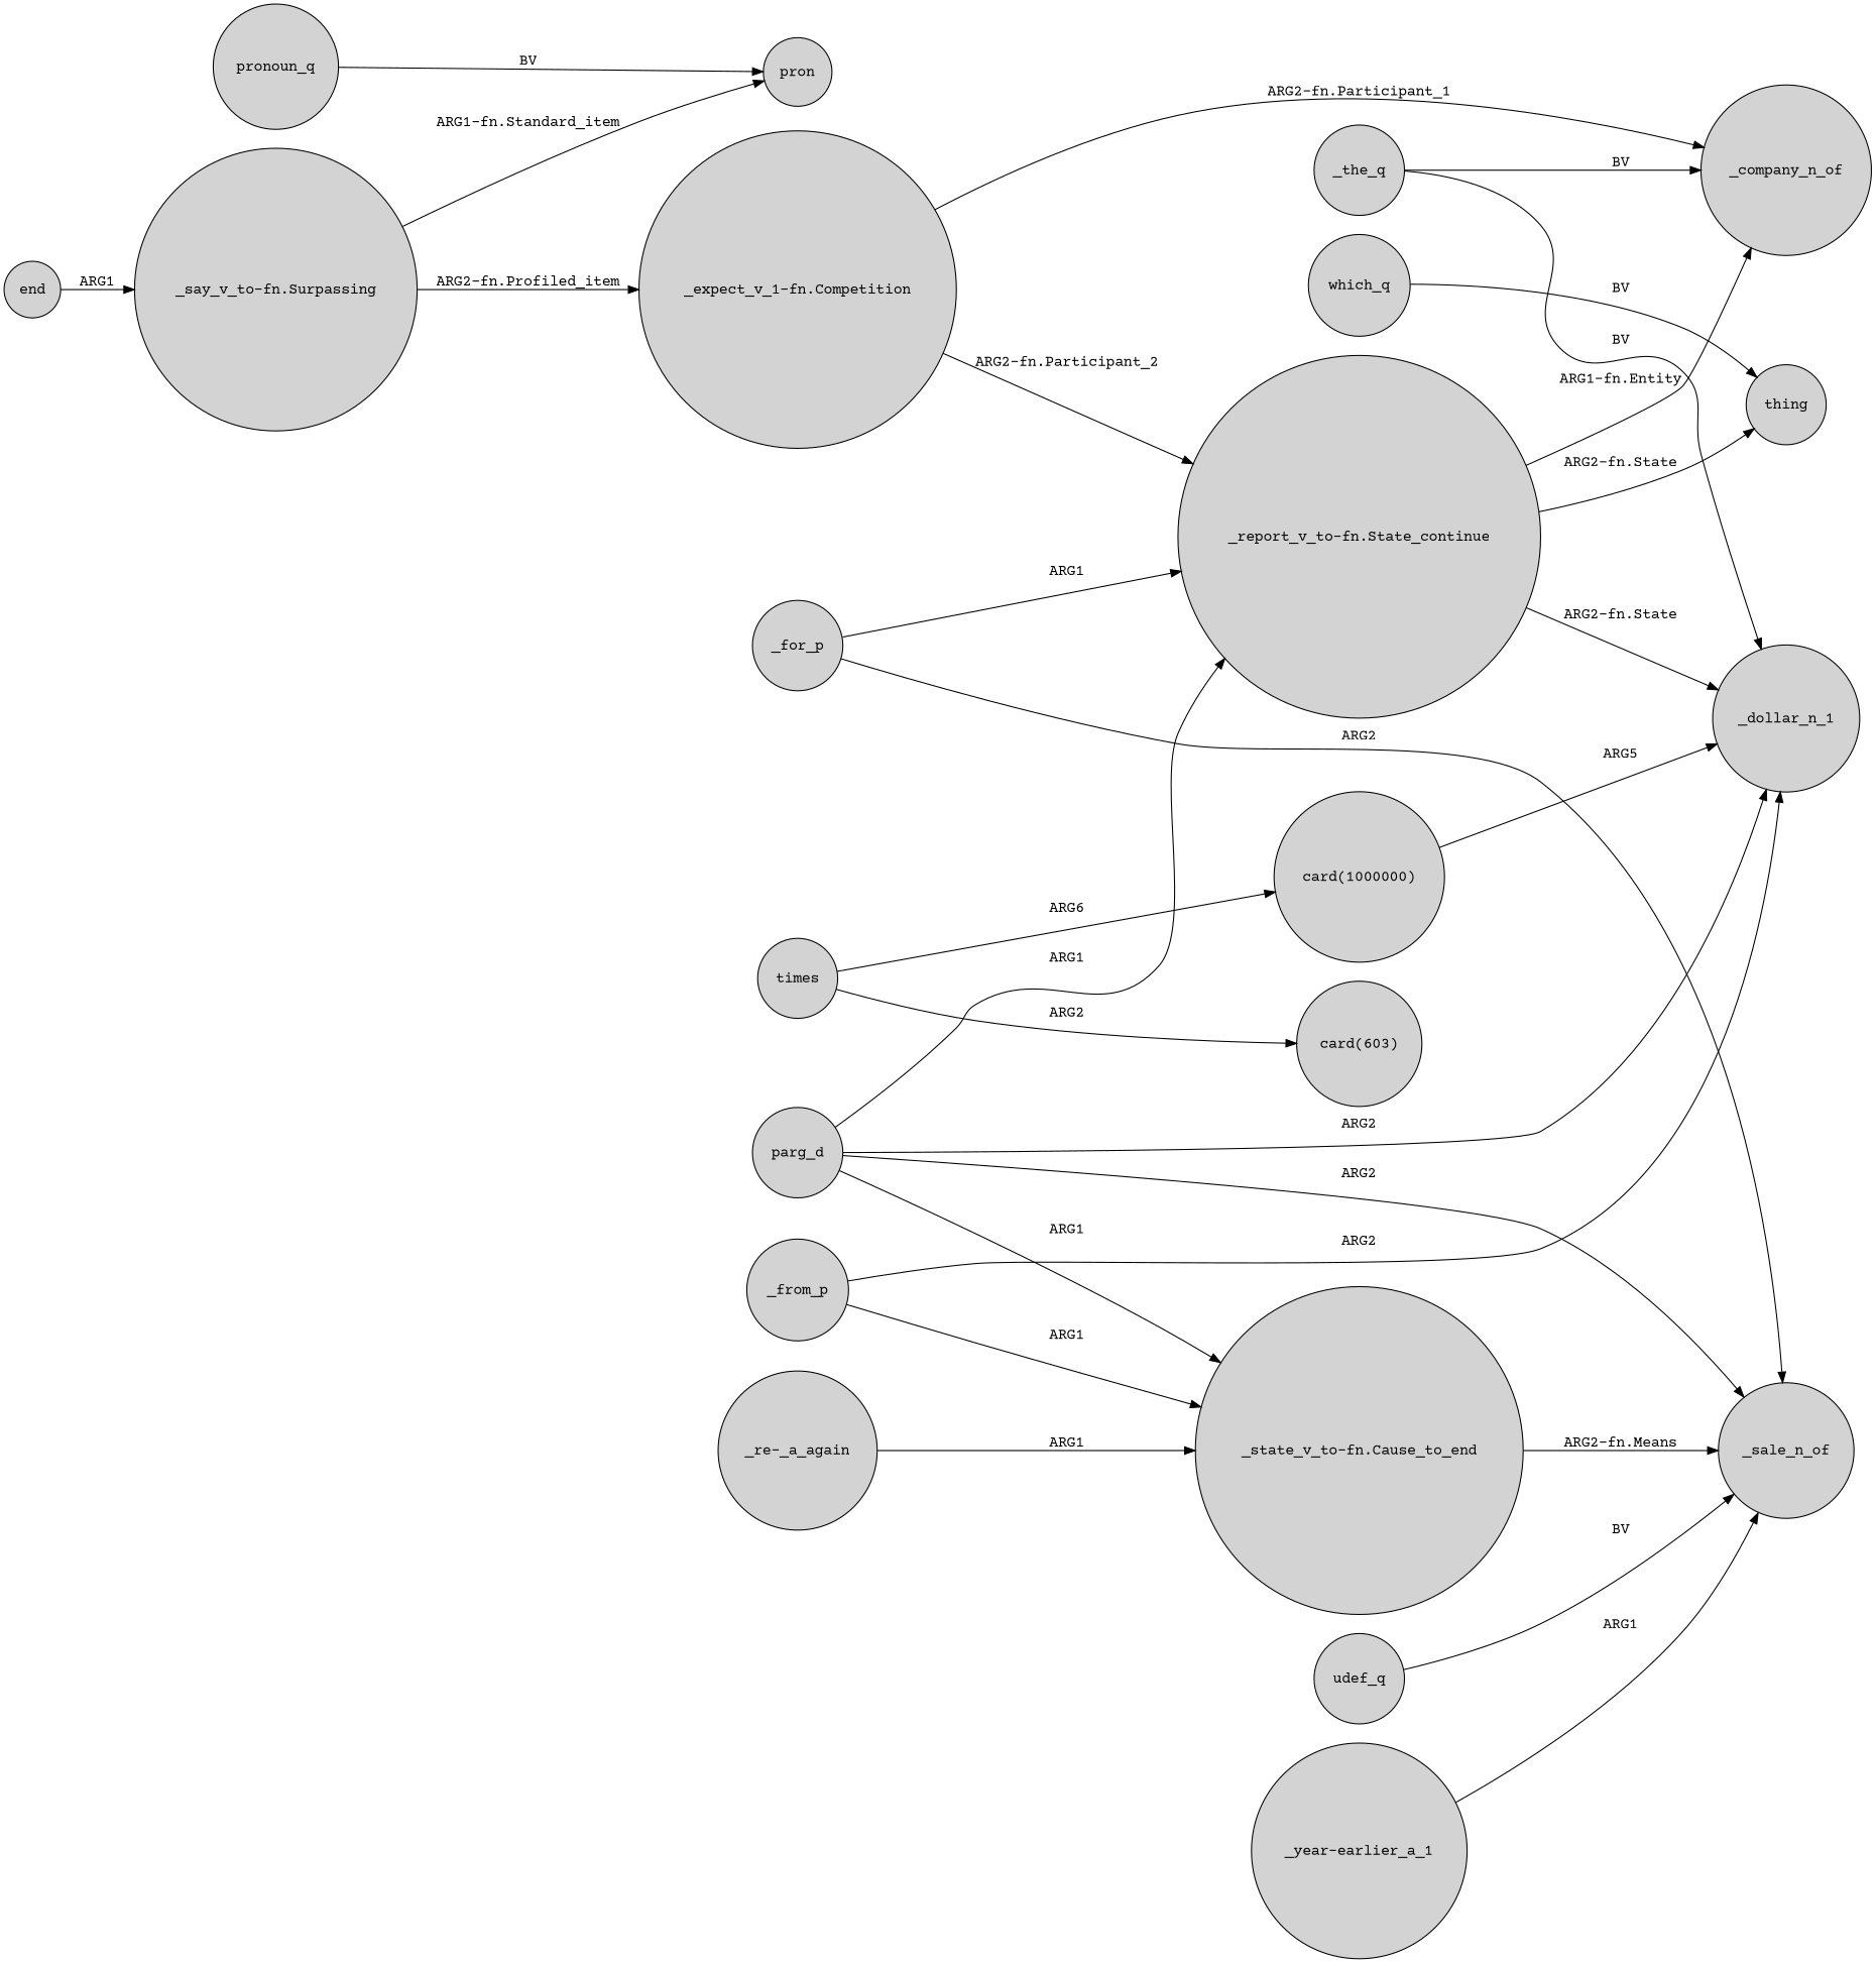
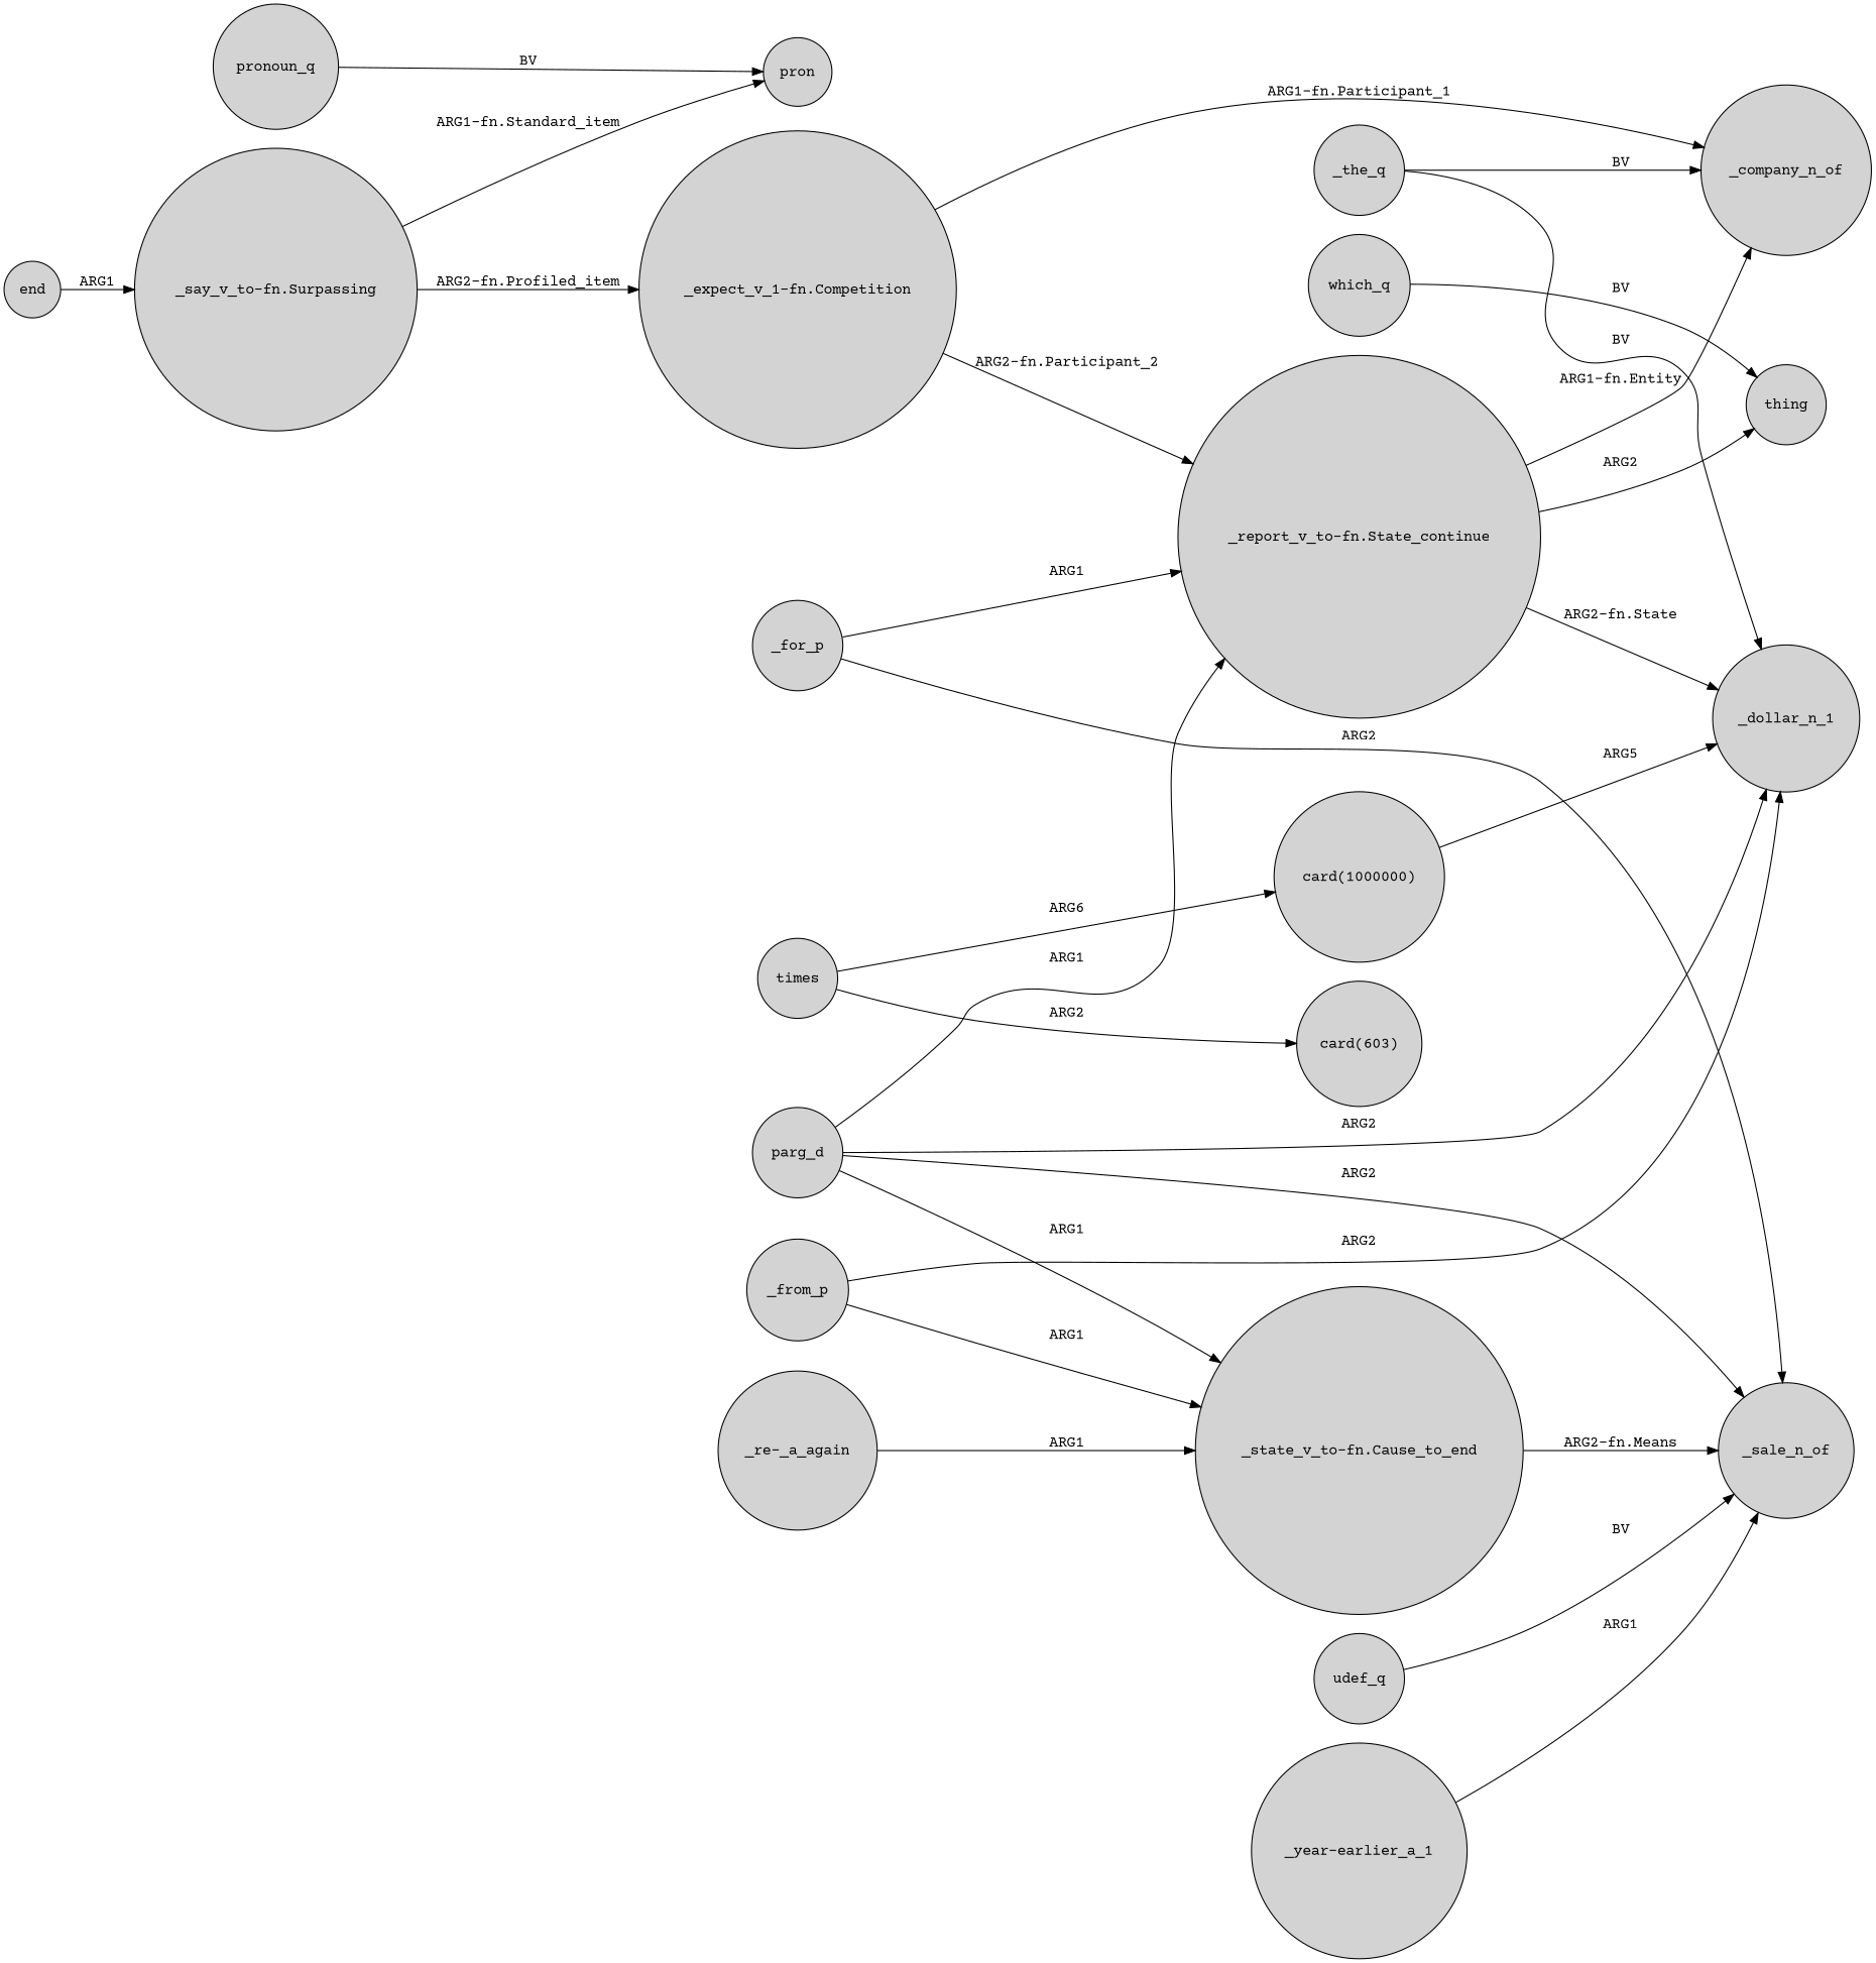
  digraph {
    fontname="Courier Prime"
    rankdir=LR
    node [fontname="Courier Prime" shape=circle style=filled]
    edge [fontname="Courier Prime"]
    parg_d
    _dollar_n_1
    "_report_v_to-fn.State_continue"
    _sale_n_of
    "_state_v_to-fn.Cause_to_end"
    _company_n_of
    thing
    n8 [label=end]
    "_say_v_to-fn.Surpassing"
    "_expect_v_1-fn.Competition"
    pron
    _from_p
    _for_p
    which_q
    times
    "card(1000000)"
    "card(603)"
    _the_q
    udef_q
    pronoun_q
    "_re-_a_again"
    "_year-earlier_a_1"
    parg_d -> _dollar_n_1 [label=ARG2]
    parg_d -> "_report_v_to-fn.State_continue" [label=ARG1]
    parg_d -> _sale_n_of [label=ARG2]
    parg_d -> "_state_v_to-fn.Cause_to_end" [label=ARG1]
    "_report_v_to-fn.State_continue" -> _dollar_n_1 [label="ARG2-fn.State"]
    "_report_v_to-fn.State_continue" -> _company_n_of [label="ARG1-fn.Entity"]
-   "_report_v_to-fn.State_continue" -> thing [label="ARG2-fn.State"]
+   "_report_v_to-fn.State_continue" -> thing [label=ARG2]
    "_state_v_to-fn.Cause_to_end" -> _sale_n_of [label="ARG2-fn.Means"]
    n8 -> "_say_v_to-fn.Surpassing" [label=ARG1]
    "_say_v_to-fn.Surpassing" -> "_expect_v_1-fn.Competition" [label="ARG2-fn.Profiled_item"]
    "_say_v_to-fn.Surpassing" -> pron [label="ARG1-fn.Standard_item"]
    "_expect_v_1-fn.Competition" -> "_report_v_to-fn.State_continue" [label="ARG2-fn.Participant_2"]
-   "_expect_v_1-fn.Competition" -> _company_n_of [label="ARG2-fn.Participant_1"]
+   "_expect_v_1-fn.Competition" -> _company_n_of [label="ARG1-fn.Participant_1"]
    _from_p -> _dollar_n_1 [label=ARG2]
    _from_p -> "_state_v_to-fn.Cause_to_end" [label=ARG1]
    _for_p -> "_report_v_to-fn.State_continue" [label=ARG1]
    _for_p -> _sale_n_of [label=ARG2]
    which_q -> thing [label=BV]
    times -> "card(1000000)" [label=ARG6]
    times -> "card(603)" [label=ARG2]
    "card(1000000)" -> _dollar_n_1 [label=ARG5]
    _the_q -> _dollar_n_1 [label=BV]
    _the_q -> _company_n_of [label=BV]
    udef_q -> _sale_n_of [label=BV]
    pronoun_q -> pron [label=BV]
    "_re-_a_again" -> "_state_v_to-fn.Cause_to_end" [label=ARG1]
    "_year-earlier_a_1" -> _sale_n_of [label=ARG1]
  }
